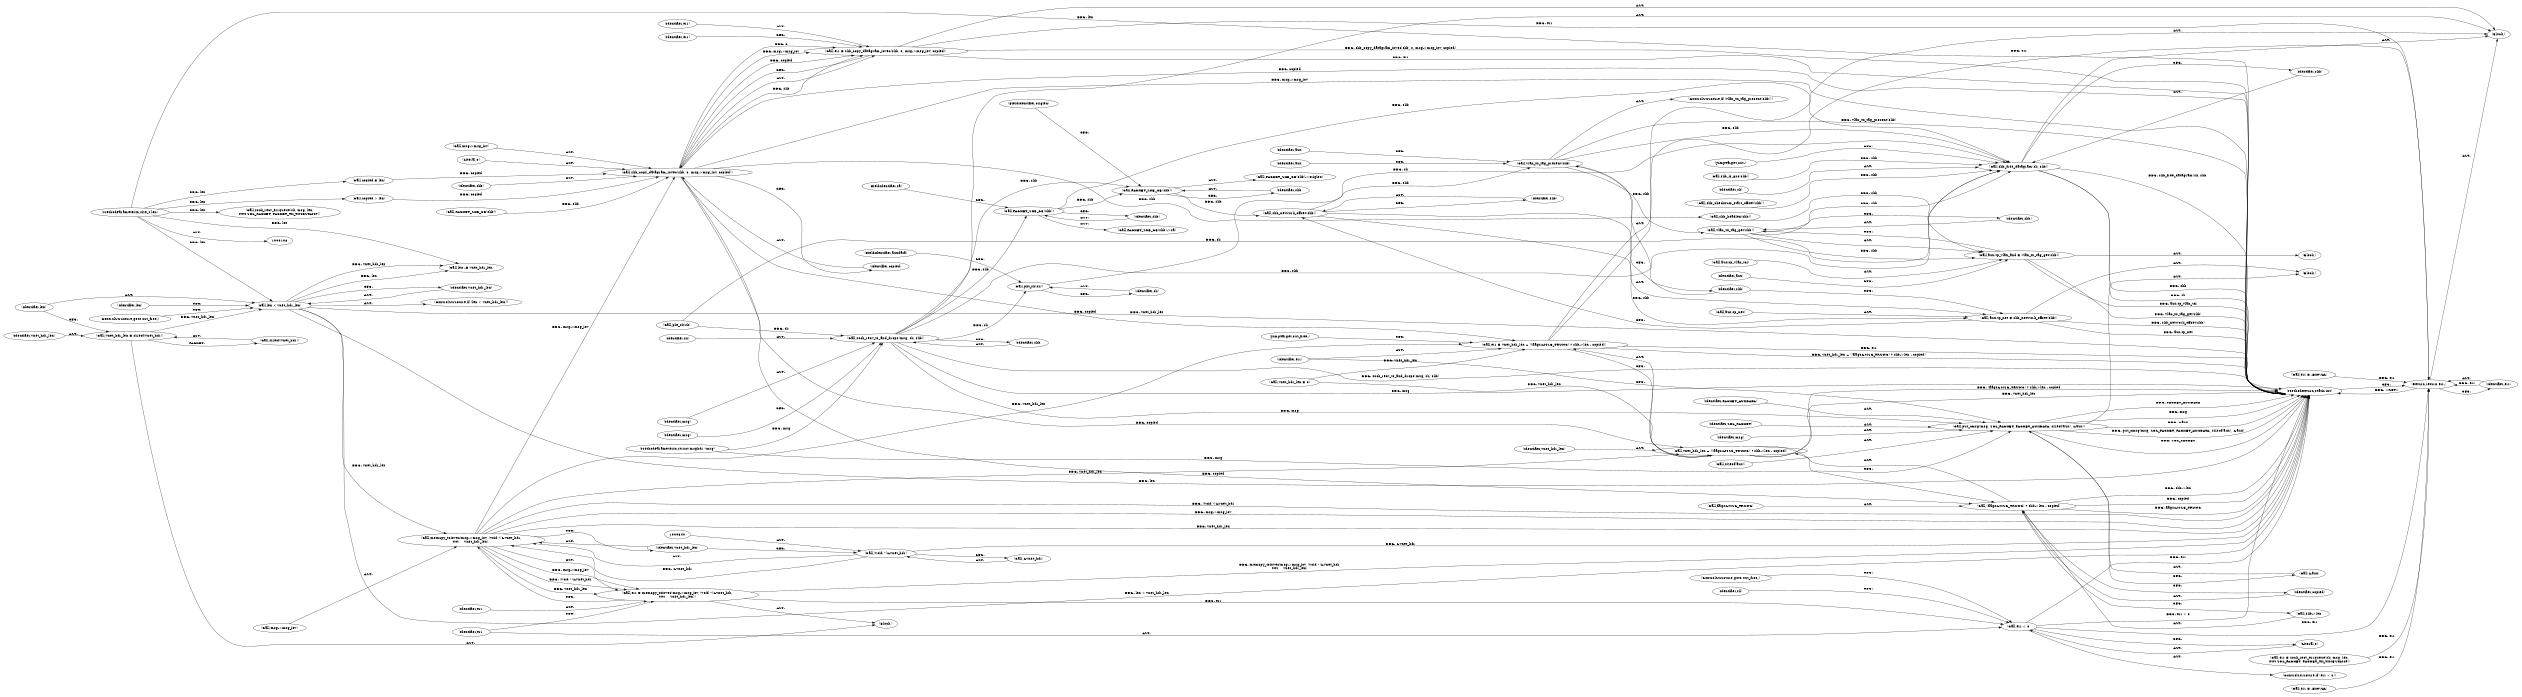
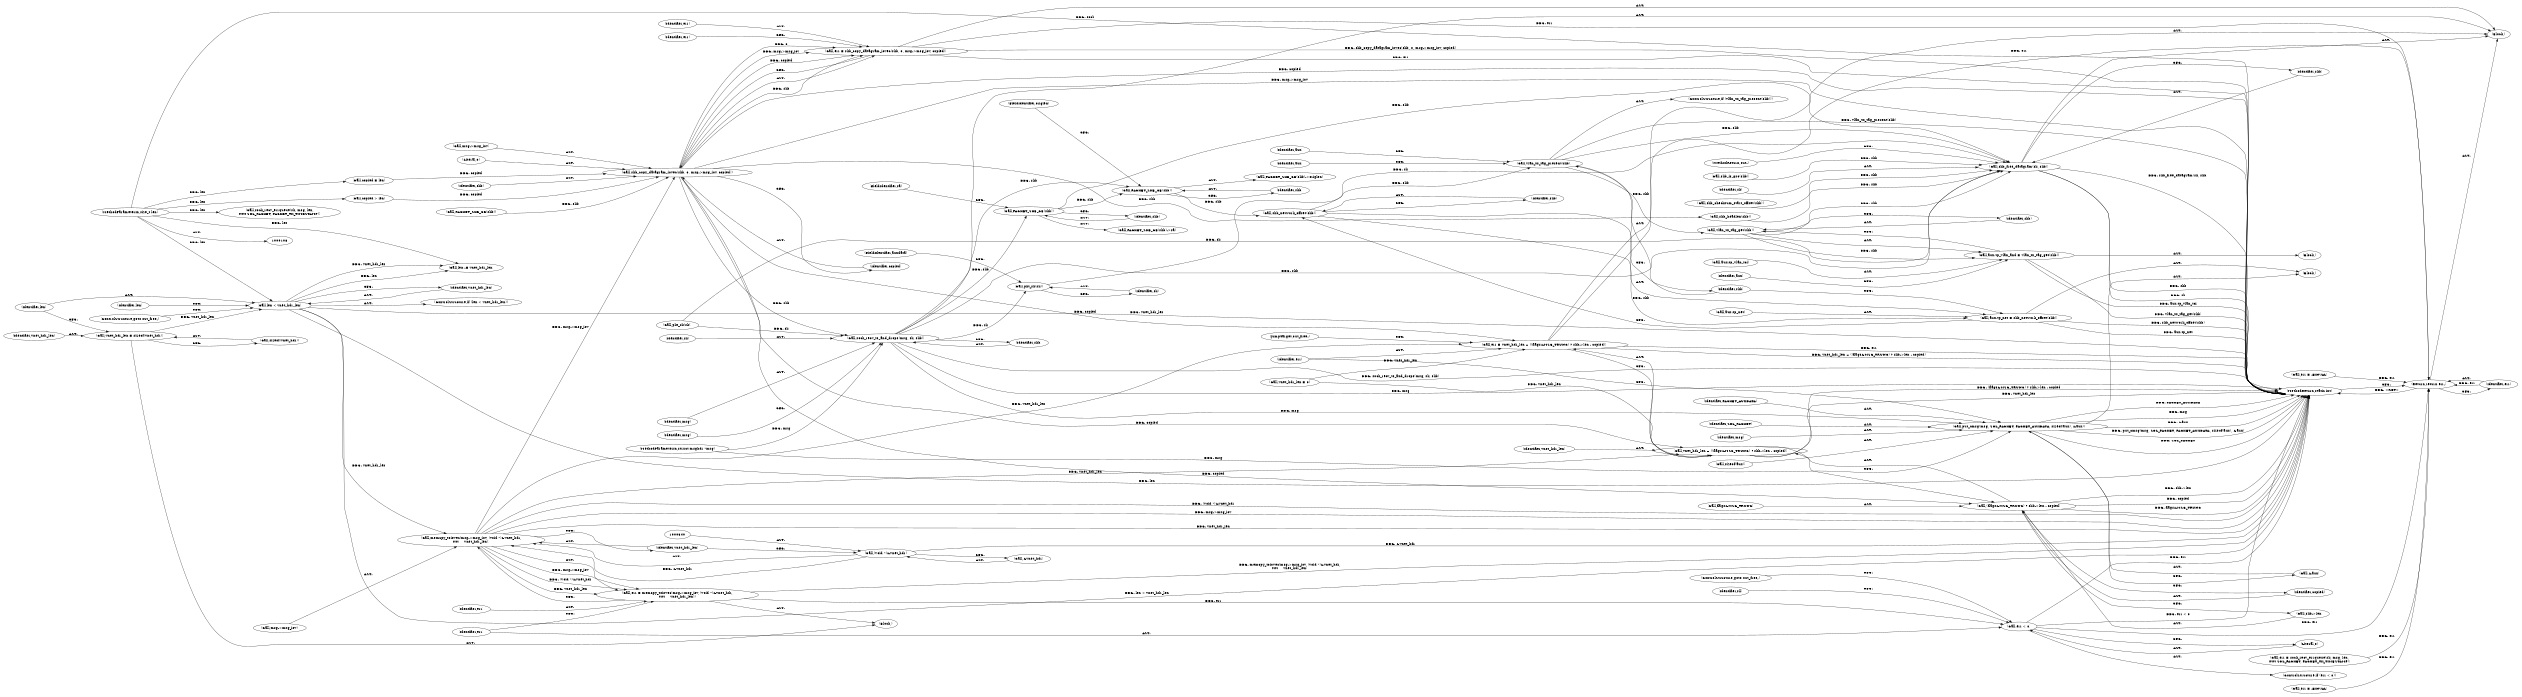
  digraph {
    rankdir=LR
    n1 [label="(Call,memcpy_toiovec(msg->msg_iov, (void *)&vnet_hdr,\n\t\t\t\t     vnet_hdr_len))"]
    n2 [label="(Call,err = memcpy_toiovec(msg->msg_iov, (void *)&vnet_hdr,\n\t\t\t\t     vnet_hdr_len))"]
    n3 [label="(Call,skb_copy_datagram_iovec(skb, 0, msg->msg_iov, copied))"]
    n4 [label="(Call,err = vnet_hdr_len + ((flags&MSG_TRUNC) ? skb->len : copied))"]
    n5 [label="(Call,vnet_hdr_len + ((flags&MSG_TRUNC) ? skb->len : copied))"]
    n6 [label="(MethodReturn,static int)"]
    n7 [label="(Identifier,vnet_hdr_len)"]
    n8 [label="(Block,)"]
    n9 [label="(Call,err < 0)"]
    n10 [label="(Call,err = skb_copy_datagram_iovec(skb, 0, msg->msg_iov, copied))"]
    n11 [label="(Call,sock_recv_ts_and_drops(msg, sk, skb))"]
    n12 [label="(Call,(flags&MSG_TRUNC) ? skb->len : copied)"]
    n13 [label="(Identifier,copied)"]
    n14 [label="(Call,skb_headlen(skb))"]
    n15 [label="(Return,return err;)"]
    n16 [label="(Block,)"]
    n17 [label="(Call,(void *)&vnet_hdr)"]
    n18 [label="(Call,&vnet_hdr)"]
    n19 [label="(Call,len < vnet_hdr_len)"]
    n20 [label="(ControlStructure,if (len < vnet_hdr_len))"]
    n21 [label="(Identifier,vnet_hdr_len)"]
    n22 [label="(Call,len -= vnet_hdr_len)"]
    n23 [label="(MethodParameterIn,size_t len)"]
    n24 [label="(Call,copied = len)"]
    n25 [label="(Call,sock_recv_errqueue(sk, msg, len,\n\t\t\t\t\t SOL_PACKET, PACKET_TX_TIMESTAMP))"]
    n26 [label="(Call,copied > len)"]
    1000108
    n28 [label="(Call,vnet_hdr_len = sizeof(vnet_hdr))"]
    n29 [label="(Call,sizeof(vnet_hdr))"]
    n30 [label="(ControlStructure,if (err < 0))"]
    n31 [label="(Literal,0)"]
    n32 [label="(Identifier,err)"]
    n33 [label="(Call,skb_free_datagram(sk, skb))"]
    n34 [label="(Call,PACKET_SKB_CB(skb))"]
    n35 [label="(Call,PACKET_SKB_CB(skb))"]
    n36 [label="(Call,pkt_sk(sk))"]
    n37 [label="(Call,put_cmsg(msg, SOL_PACKET, PACKET_AUXDATA, sizeof(aux), &aux))"]
    n38 [label="(Identifier,skb)"]
    n39 [label="(Identifier,skb)"]
    n40 [label="(Call,skb->len)"]
    n41 [label="(Identifier,copied)"]
    n42 [label="(Identifier,skb)"]
    n43 [label="(Call,PACKET_SKB_CB(skb)->sa)"]
    n44 [label="(Call,skb_network_offset(skb))"]
    n45 [label="(Identifier,skb)"]
    n46 [label="(Call,PACKET_SKB_CB(skb)->origlen)"]
    n47 [label="(Identifier,sk)"]
    n48 [label="(Block,)"]
    n49 [label="(Call,&aux)"]
    n50 [label="(Call,aux.tp_net = skb_network_offset(skb))"]
    n51 [label="(Call,vlan_tx_tag_present(skb))"]
    n52 [label="(Identifier,skb)"]
    n53 [label="(Call,vlan_tx_tag_get(skb))"]
    n54 [label="(Identifier,skb)"]
    n55 [label="(ControlStructure,if (vlan_tx_tag_present(skb)))"]
    n56 [label="(Call,aux.tp_vlan_and = vlan_tx_tag_get(skb))"]
    n57 [label="(Identifier,skb)"]
    n58 [label="(Block,)"]
    n59 [label="(Identifier,err)"]
    n60 [label="(Call,aux.tp_net)"]
    n61 [label="(Call,PACKET_SKB_CB(skb))"]
    n62 [label="(Call,err = -EINVAL)"]
    n63 [label="(Identifier,PACKET_AUXDATA)"]
    n64 [label="(MethodParameterIn,struct msghdr *msg)"]
    n65 [label="(Call,msg->msg_iov)"]
    n66 [label="(Call,skb_is_gso(skb))"]
    n67 [label="(Literal,0)"]
    n68 [label="(Identifier,skb)"]
    n69 [label="(Identifier,sk)"]
    n70 [label="(Identifier,sll)"]
    n71 [label="(Call,err = sock_recv_errqueue(sk, msg, len,\n\t\t\t\t\t SOL_PACKET, PACKET_TX_TIMESTAMP))"]
    n72 [label="(Call,flags&MSG_TRUNC)"]
    n73 [label="(FieldIdentifier,sa)"]
    n74 [label="(Identifier,err)"]
    n75 [label="(Call,err = -EINVAL)"]
    n76 [label="(Identifier,len)"]
    n77 [label="(Call,aux.tp_vlan_tci)"]
    n78 [label="(ControlStructure,goto out_free;)"]
    n79 [label="(Identifier,aux)"]
    n80 [label="(Call,vnet_hdr_len = 0)"]
    n81 [label="(Call,pkt_sk(sk))"]
    n82 [label="(Call,sizeof(aux))"]
    n83 [label="(Identifier,SOL_PACKET)"]
    n84 [label="(Call,msg->msg_iov)"]
    n85 [label="(Call,skb_checksum_start_offset(skb))"]
    n86 [label="(Identifier,msg)"]
    n87 [label="(FieldIdentifier,auxdata)"]
    n88 [label="(Identifier,msg)"]
    n89 [label="(Identifier,err)"]
    n90 [label="(Identifier,sk)"]
    n91 [label="(FieldIdentifier,origlen)"]
    n92 [label="(Identifier,err)"]
    n93 [label="(Identifier,aux)"]
    n94 [label="(Identifier,err)"]
    n95 [label="(Identifier,vnet_hdr_len)"]
    n96 [label="(ControlStructure,goto out_free;)"]
    n97 [label="(Identifier,vnet_hdr_len)"]
    n98 [label="(JumpTarget,out_free:)"]
-   n99 [label="(JumpTarget,out:)"]
+   n99 [label="(MethodReturn,out:)"]
    n100 [label="(Identifier,aux)"]
    n101 [label="(Identifier,msg)"]
    n102 [label="(Identifier,len)"]
    1000340
    n1 -> n2 [label="AST: "]
    n1 -> n2 [label="DDG: msg->msg_iov"]
    n1 -> n2 [label="DDG: (void *)&vnet_hdr"]
    n1 -> n2 [label="DDG: vnet_hdr_len"]
    n1 -> n3 [label="DDG: msg->msg_iov"]
    n1 -> n4 [label="DDG: vnet_hdr_len"]
    n1 -> n5 [label="DDG: vnet_hdr_len"]
    n1 -> n6 [label="DDG: (void *)&vnet_hdr"]
    n1 -> n6 [label="DDG: msg->msg_iov"]
    n1 -> n6 [label="DDG: vnet_hdr_len"]
    n1 -> n7 [label="CFG: "]
    n2 -> n1 [label="CFG: "]
    n2 -> n6 [label="DDG: memcpy_toiovec(msg->msg_iov, (void *)&vnet_hdr,\n\t\t\t\t     vnet_hdr_len)"]
    n2 -> n8 [label="AST: "]
    n2 -> n9 [label="DDG: err"]
    n3 -> n4 [label="DDG: copied"]
    n3 -> n5 [label="DDG: copied"]
    n3 -> n6 [label="DDG: copied"]
    n3 -> n6 [label="DDG: msg->msg_iov"]
    n3 -> n10 [label="AST: "]
    n3 -> n10 [label="DDG: skb"]
    n3 -> n10 [label="DDG: 0"]
    n3 -> n10 [label="DDG: msg->msg_iov"]
    n3 -> n10 [label="DDG: copied"]
+   n3 -> n11 [label="DDG: skb"]
    n3 -> n12 [label="DDG: copied"]
    n3 -> n13 [label="CFG: "]
    n3 -> n14 [label="DDG: skb"]
    n4 -> n5 [label="CFG: "]
    n4 -> n6 [label="DDG: err"]
    n4 -> n6 [label="DDG: vnet_hdr_len + ((flags&MSG_TRUNC) ? skb->len : copied)"]
    n4 -> n15 [label="DDG: err"]
    n4 -> n16 [label="AST: "]
    n5 -> n4 [label="AST: "]
    n5 -> n6 [label="DDG: (flags&MSG_TRUNC) ? skb->len : copied"]
    n5 -> n6 [label="DDG: vnet_hdr_len"]
    n5 -> n12 [label="CFG: "]
    n6 -> n15 [label="CFG: "]
    n7 -> n1 [label="AST: "]
    n7 -> n17 [label="CFG: "]
    n9 -> n6 [label="DDG: err"]
    n9 -> n6 [label="DDG: err < 0"]
    n9 -> n15 [label="DDG: err"]
    n9 -> n30 [label="AST: "]
    n9 -> n31 [label="CFG: "]
    n10 -> n3 [label="CFG: "]
    n10 -> n6 [label="DDG: err"]
    n10 -> n6 [label="DDG: skb_copy_datagram_iovec(skb, 0, msg->msg_iov, copied)"]
    n10 -> n15 [label="DDG: err"]
    n10 -> n16 [label="AST: "]
    n11 -> n6 [label="DDG: sock_recv_ts_and_drops(msg, sk, skb)"]
    n11 -> n6 [label="DDG: msg"]
    n11 -> n16 [label="AST: "]
    n11 -> n33 [label="DDG: skb"]
    n11 -> n34 [label="DDG: skb"]
    n11 -> n35 [label="DDG: skb"]
    n11 -> n36 [label="DDG: sk"]
    n11 -> n37 [label="DDG: msg"]
    n11 -> n38 [label="CFG: "]
    n12 -> n5 [label="AST: "]
    n12 -> n6 [label="DDG: skb->len"]
    n12 -> n6 [label="DDG: copied"]
    n12 -> n6 [label="DDG: flags&MSG_TRUNC"]
    n12 -> n40 [label="CFG: "]
    n12 -> n41 [label="CFG: "]
    n13 -> n3 [label="AST: "]
-   n14 -> n56 [label="DDG: skb"]
+   n14 -> n33 [label="DDG: skb"]
    n15 -> n6 [label="DDG: <RET>"]
    n15 -> n16 [label="AST: "]
    n15 -> n32 [label="CFG: "]
    n17 -> n1 [label="AST: "]
    n17 -> n1 [label="DDG: &vnet_hdr"]
    n17 -> n6 [label="DDG: &vnet_hdr"]
    n17 -> n18 [label="CFG: "]
    n18 -> n17 [label="AST: "]
    n19 -> n1 [label="DDG: vnet_hdr_len"]
    n19 -> n6 [label="DDG: vnet_hdr_len"]
    n19 -> n6 [label="DDG: len"]
    n19 -> n6 [label="DDG: len < vnet_hdr_len"]
    n19 -> n20 [label="AST: "]
    n19 -> n21 [label="CFG: "]
    n19 -> n22 [label="DDG: vnet_hdr_len"]
    n19 -> n22 [label="DDG: len"]
    n21 -> n19 [label="AST: "]
-   n23 -> n6 [label="DDG: len"]
+   n23 -> n6 [label="DDG: sock"]
    n23 -> n19 [label="DDG: len"]
    n23 -> n22 [label="DDG: len"]
    n23 -> n24 [label="DDG: len"]
    n23 -> n25 [label="DDG: len"]
    n23 -> n26 [label="DDG: len"]
    n23 -> 1000108 [label="AST: "]
    n24 -> n3 [label="DDG: copied"]
    n26 -> n3 [label="DDG: copied"]
    n28 -> n8 [label="AST: "]
    n28 -> n19 [label="DDG: vnet_hdr_len"]
-   n28 -> n29 [label="PACKET: "]
+   n28 -> n29 [label="CFG: "]
    n29 -> n28 [label="AST: "]
    n31 -> n9 [label="AST: "]
    n32 -> n15 [label="AST: "]
    n32 -> n15 [label="DDG: err"]
    n33 -> n6 [label="DDG: skb"]
    n33 -> n6 [label="DDG: sk"]
    n33 -> n6 [label="DDG: skb_free_datagram(sk, skb)"]
    n33 -> n16 [label="AST: "]
    n33 -> n39 [label="CFG: "]
    n34 -> n33 [label="DDG: skb"]
    n34 -> n35 [label="DDG: skb"]
    n34 -> n42 [label="CFG: "]
    n34 -> n43 [label="AST: "]
    n35 -> n44 [label="DDG: skb"]
    n35 -> n45 [label="CFG: "]
    n35 -> n46 [label="AST: "]
    n36 -> n33 [label="DDG: sk"]
    n36 -> n47 [label="CFG: "]
    n37 -> n6 [label="DDG: msg"]
    n37 -> n6 [label="DDG: &aux"]
    n37 -> n6 [label="DDG: put_cmsg(msg, SOL_PACKET, PACKET_AUXDATA, sizeof(aux), &aux)"]
    n37 -> n6 [label="DDG: SOL_PACKET"]
    n37 -> n6 [label="DDG: PACKET_AUXDATA"]
    n37 -> n48 [label="AST: "]
    n37 -> n49 [label="CFG: "]
    n38 -> n11 [label="AST: "]
    n39 -> n33 [label="AST: "]
    n40 -> n12 [label="AST: "]
    n41 -> n12 [label="AST: "]
    n42 -> n34 [label="AST: "]
    n44 -> n50 [label="AST: "]
    n44 -> n50 [label="DDG: skb"]
    n44 -> n51 [label="DDG: skb"]
    n44 -> n52 [label="CFG: "]
    n45 -> n35 [label="AST: "]
    n47 -> n36 [label="AST: "]
    n49 -> n37 [label="AST: "]
    n50 -> n6 [label="DDG: aux.tp_net"]
    n50 -> n6 [label="DDG: skb_network_offset(skb)"]
    n50 -> n44 [label="CFG: "]
    n50 -> n48 [label="AST: "]
    n51 -> n6 [label="DDG: vlan_tx_tag_present(skb)"]
    n51 -> n33 [label="DDG: skb"]
    n51 -> n53 [label="DDG: skb"]
    n51 -> n54 [label="CFG: "]
    n51 -> n55 [label="AST: "]
    n52 -> n44 [label="AST: "]
    n53 -> n33 [label="DDG: skb"]
    n53 -> n56 [label="AST: "]
    n53 -> n56 [label="DDG: skb"]
    n53 -> n57 [label="CFG: "]
    n54 -> n50 [label="CFG: "]
    n54 -> n51 [label="AST: "]
    n56 -> n6 [label="DDG: aux.tp_vlan_tci"]
    n56 -> n6 [label="DDG: vlan_tx_tag_get(skb)"]
    n56 -> n53 [label="CFG: "]
    n56 -> n58 [label="AST: "]
    n57 -> n53 [label="AST: "]
    n59 -> n2 [label="AST: "]
    n60 -> n50 [label="AST: "]
    n61 -> n3 [label="DDG: skb"]
    n62 -> n15 [label="DDG: err"]
    n63 -> n37 [label="AST: "]
    n64 -> n11 [label="DDG: msg"]
    n64 -> n37 [label="DDG: msg"]
    n65 -> n3 [label="AST: "]
    n66 -> n33 [label="DDG: skb"]
    n67 -> n3 [label="AST: "]
    n68 -> n3 [label="AST: "]
    n69 -> n33 [label="AST: "]
    n70 -> n9 [label="CFG: "]
    n71 -> n15 [label="DDG: err"]
    n72 -> n12 [label="AST: "]
    n73 -> n34 [label="CFG: "]
    n74 -> n2 [label="CFG: "]
    n74 -> n9 [label="AST: "]
    n75 -> n15 [label="DDG: err"]
    n76 -> n19 [label="CFG: "]
    n77 -> n56 [label="AST: "]
    n78 -> n19 [label="CFG: "]
    n79 -> n51 [label="CFG: "]
    n80 -> n4 [label="DDG: vnet_hdr_len"]
    n80 -> n5 [label="DDG: vnet_hdr_len"]
    n81 -> n11 [label="DDG: sk"]
    n81 -> n33 [label="DDG: sk"]
    n82 -> n37 [label="AST: "]
    n83 -> n37 [label="AST: "]
    n84 -> n1 [label="AST: "]
    n85 -> n33 [label="DDG: skb"]
    n86 -> n37 [label="AST: "]
    n87 -> n36 [label="CFG: "]
    n88 -> n11 [label="CFG: "]
    n89 -> n10 [label="AST: "]
    n90 -> n11 [label="AST: "]
    n91 -> n35 [label="CFG: "]
    n92 -> n4 [label="AST: "]
    n92 -> n37 [label="CFG: "]
    n93 -> n51 [label="CFG: "]
    n94 -> n10 [label="CFG: "]
    n95 -> n28 [label="AST: "]
    n96 -> n9 [label="CFG: "]
    n97 -> n5 [label="AST: "]
    n98 -> n4 [label="CFG: "]
    n99 -> n33 [label="CFG: "]
    n100 -> n56 [label="CFG: "]
    n101 -> n11 [label="AST: "]
    n102 -> n19 [label="AST: "]
    n102 -> n28 [label="CFG: "]
    1000340 -> n17 [label="AST: "]
  }
